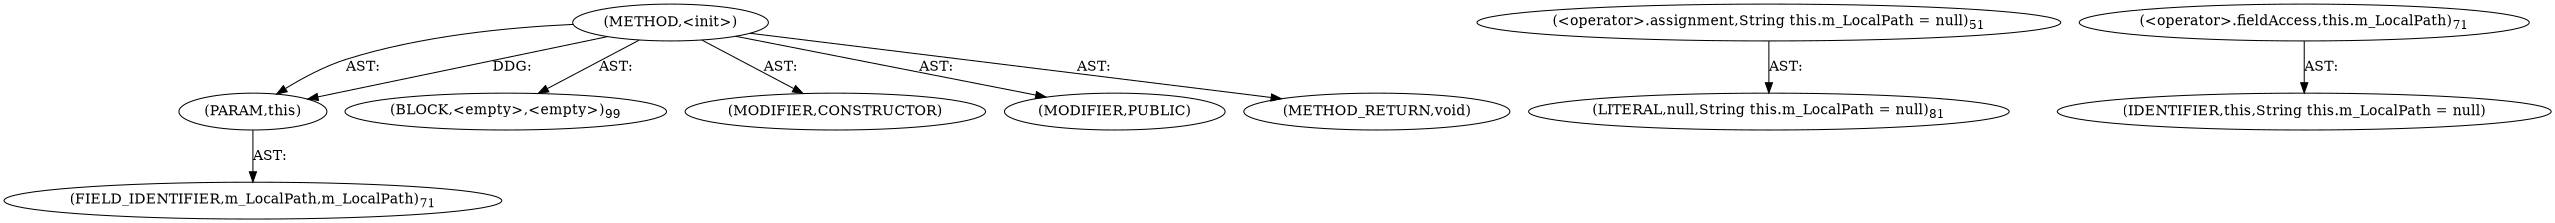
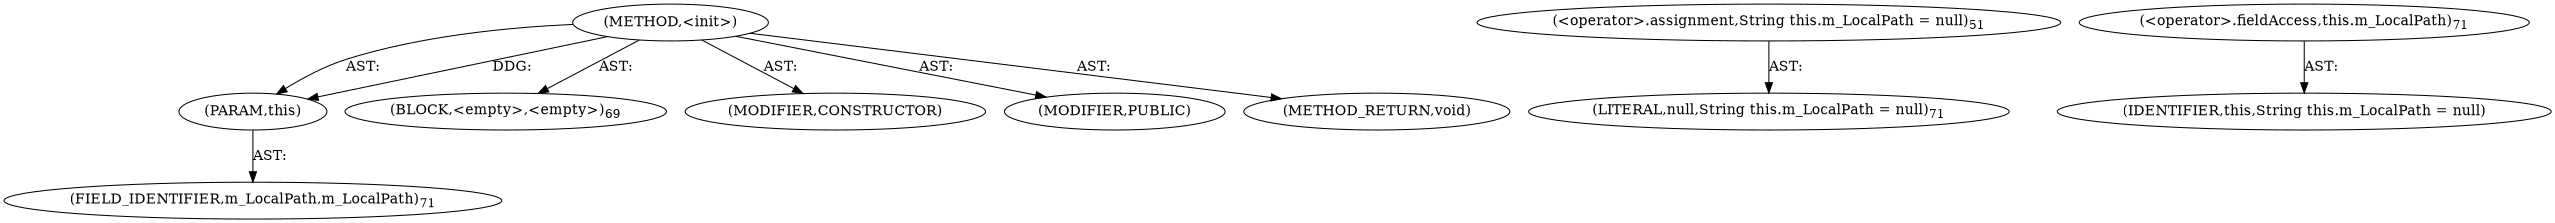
  digraph {
    n1 [label=<(METHOD,&lt;init&gt;)>]
    n2 [label=<(PARAM,this)>]
-   n3 [label=<(BLOCK,&lt;empty&gt;,&lt;empty&gt;)<SUB>99</SUB>>]
+   n3 [label=<(BLOCK,&lt;empty&gt;,&lt;empty&gt;)<SUB>69</SUB>>]
    n4 [label=<(MODIFIER,CONSTRUCTOR)>]
    n5 [label=<(MODIFIER,PUBLIC)>]
    n6 [label=<(METHOD_RETURN,void)>]
    n7 [label=<(FIELD_IDENTIFIER,m_LocalPath,m_LocalPath)<SUB>71</SUB>>]
    n8 [label=<(&lt;operator&gt;.assignment,String this.m_LocalPath = null)<SUB>51</SUB>>]
-   n9 [label=<(LITERAL,null,String this.m_LocalPath = null)<SUB>81</SUB>>]
+   n9 [label=<(LITERAL,null,String this.m_LocalPath = null)<SUB>71</SUB>>]
    n10 [label=<(&lt;operator&gt;.fieldAccess,this.m_LocalPath)<SUB>71</SUB>>]
    n11 [label=<(IDENTIFIER,this,String this.m_LocalPath = null)>]
    n1 -> n2 [label="AST: "]
    n1 -> n2 [label="DDG: "]
    n1 -> n3 [label="AST: "]
    n1 -> n4 [label="AST: "]
    n1 -> n5 [label="AST: "]
    n1 -> n6 [label="AST: "]
    n2 -> n7 [label="AST: "]
    n8 -> n9 [label="AST: "]
    n10 -> n11 [label="AST: "]
  }
